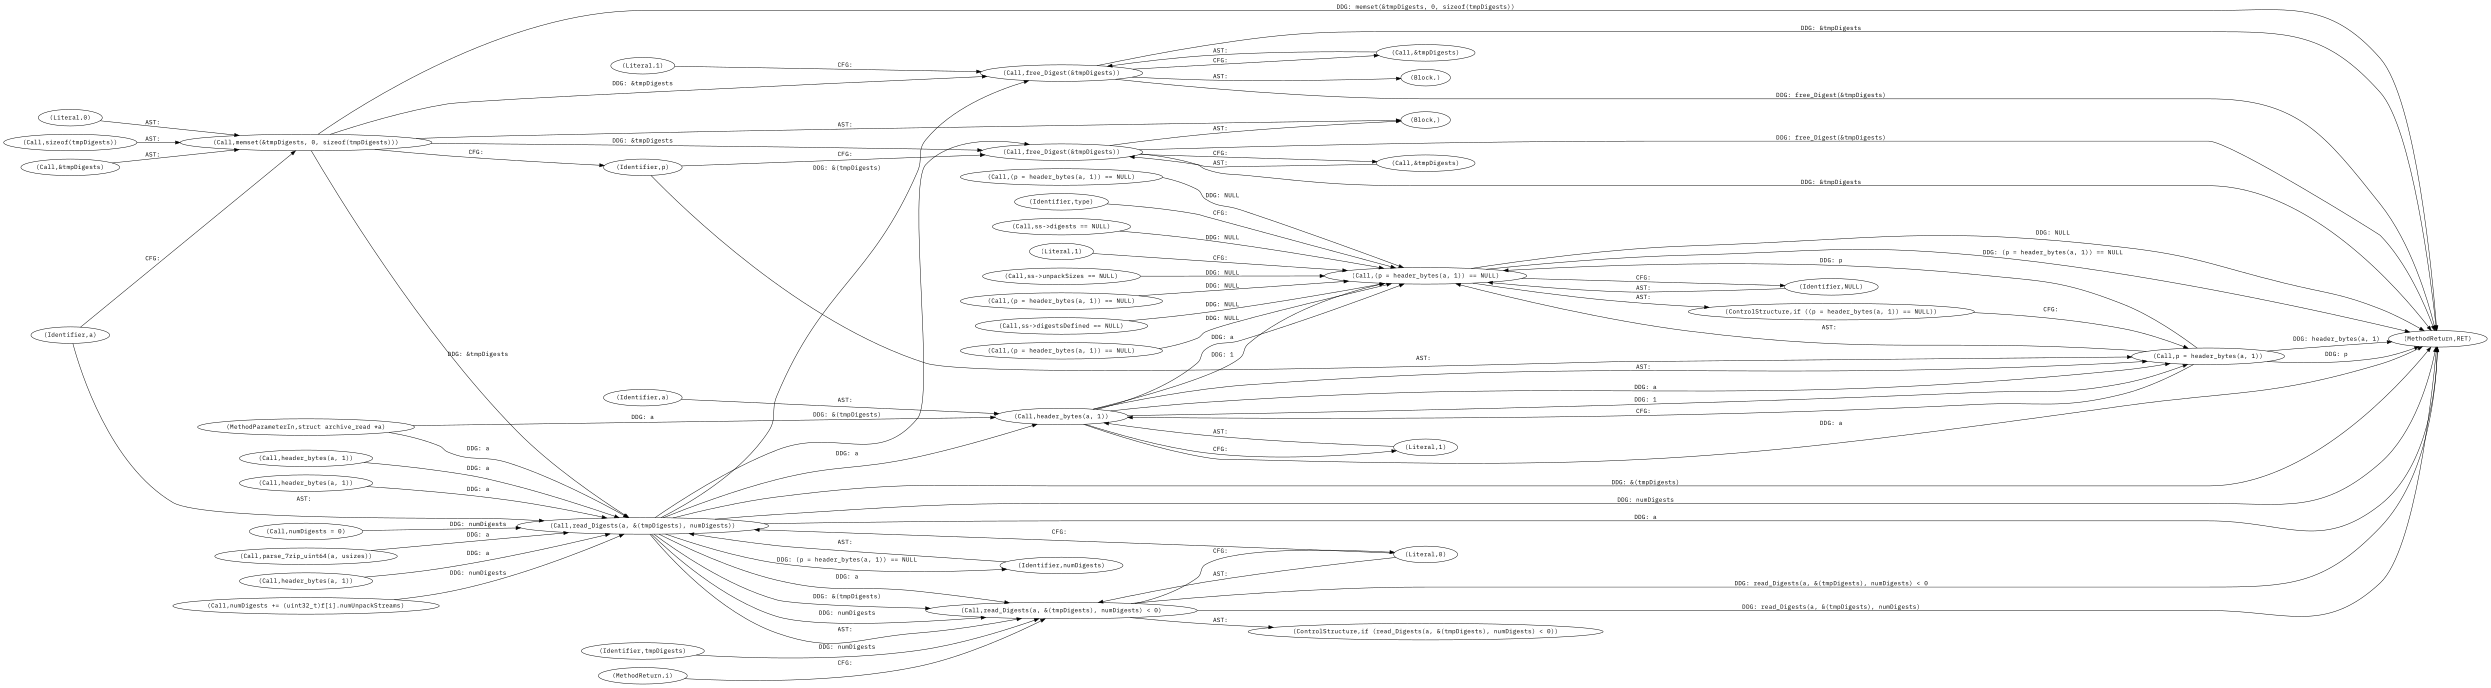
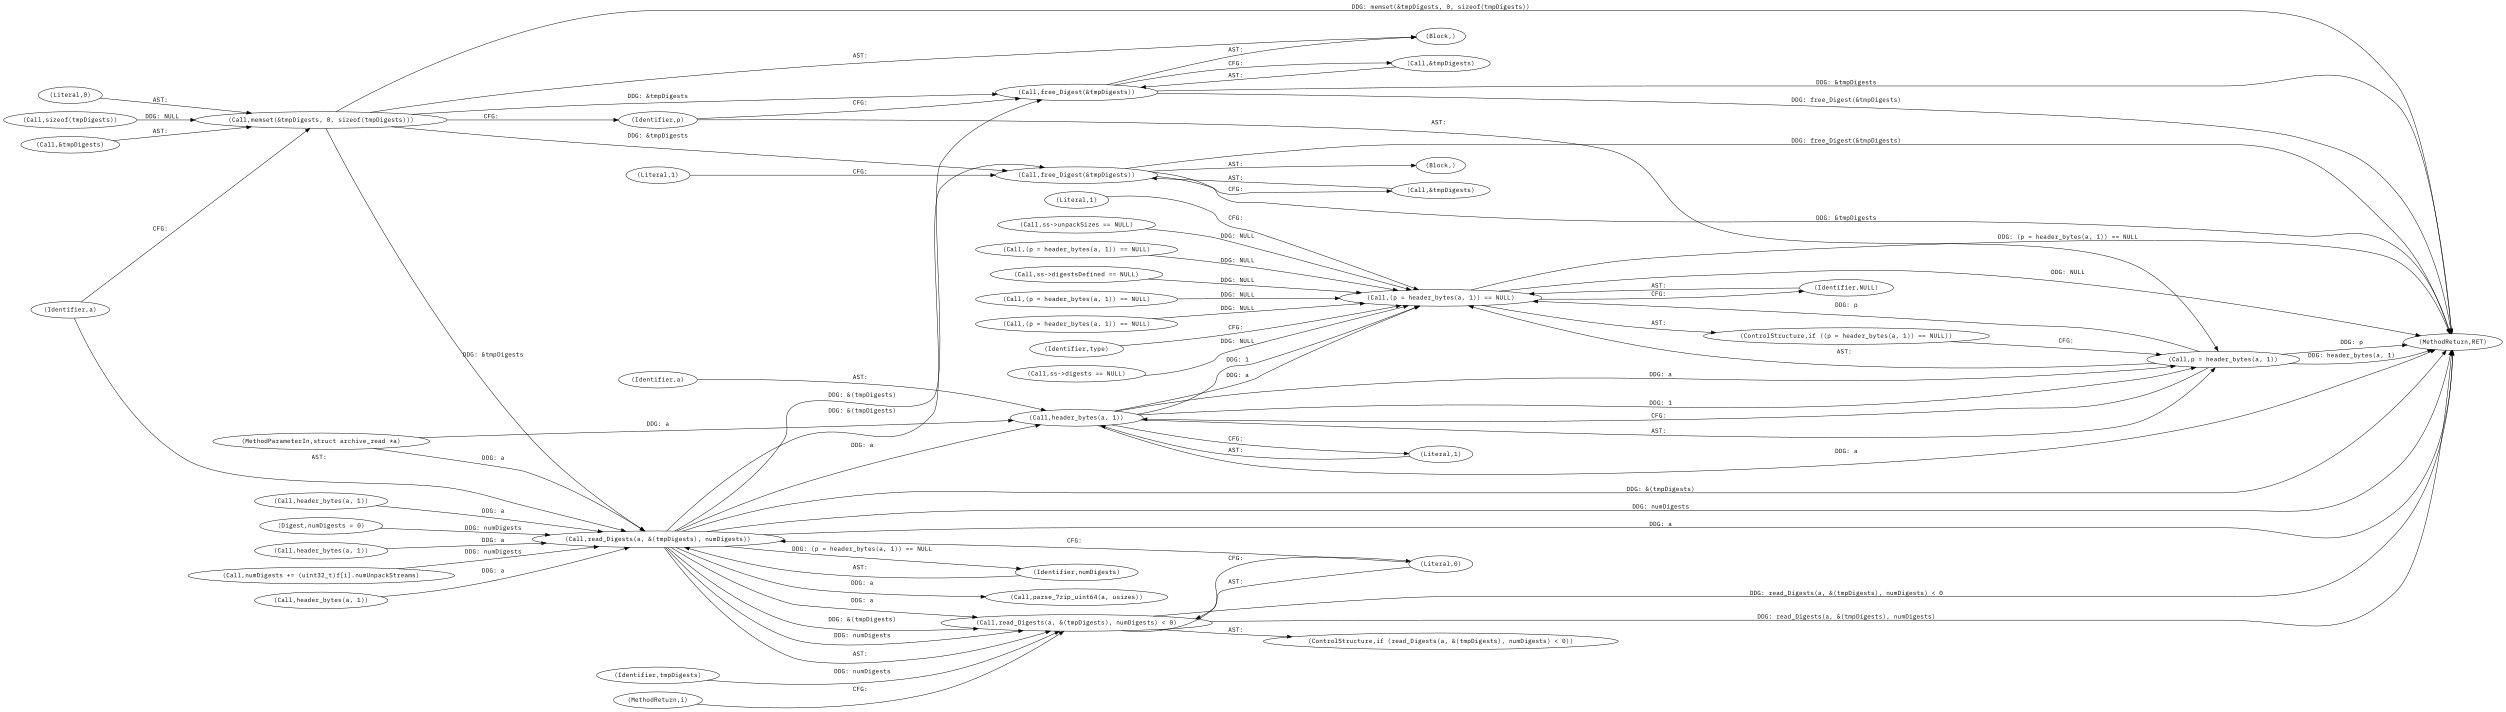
  digraph {
    fontname="IBM Plex Mono"
    rankdir=LR
    node [fontname="IBM Plex Mono"]
    edge [fontname="IBM Plex Mono"]
    n1 [label="(Call,memset(&tmpDigests, 0, sizeof(tmpDigests)))"]
    n2 [label="(Call,read_Digests(a, &(tmpDigests), numDigests))"]
    n3 [label="(Call,free_Digest(&tmpDigests))"]
    n4 [label="(Call,free_Digest(&tmpDigests))"]
    n5 [label="(MethodReturn,RET)"]
    n6 [label="(Block,)"]
    n7 [label="(Identifier,p)"]
    n8 [label="(Call,read_Digests(a, &(tmpDigests), numDigests) < 0)"]
    n9 [label="(Call,header_bytes(a, 1))"]
    n10 [label="(Identifier,numDigests)"]
    n11 [label="(Call,&tmpDigests)"]
    n12 [label="(Block,)"]
    n13 [label="(Call,&tmpDigests)"]
    n14 [label="(Call,sizeof(tmpDigests))"]
    n15 [label="(ControlStructure,if (read_Digests(a, &(tmpDigests), numDigests) < 0))"]
    n16 [label="(Literal,0)"]
    n17 [label="(Call,(p = header_bytes(a, 1)) == NULL)"]
    n18 [label="(Call,p = header_bytes(a, 1))"]
    n19 [label="(Literal,1)"]
    n20 [label="(ControlStructure,if ((p = header_bytes(a, 1)) == NULL))"]
    n21 [label="(Identifier,NULL)"]
    n22 [label="(Identifier,tmpDigests)"]
    n23 [label="(Call,&tmpDigests)"]
    n24 [label="(Call,ss->unpackSizes == NULL)"]
    n25 [label="(MethodReturn,i)"]
    n26 [label="(Identifier,a)"]
    n27 [label="(Call,(p = header_bytes(a, 1)) == NULL)"]
    n28 [label="(Call,ss->digestsDefined == NULL)"]
    n29 [label="(Call,header_bytes(a, 1))"]
    n30 [label="(Call,(p = header_bytes(a, 1)) == NULL)"]
    n31 [label="(Literal,1)"]
    n32 [label="(Literal,0)"]
-   n33 [label="(Call,numDigests = 0)"]
+   n33 [label="(Digest,numDigests = 0)"]
    n34 [label="(MethodParameterIn,struct archive_read *a)"]
    n35 [label="(Call,(p = header_bytes(a, 1)) == NULL)"]
    n36 [label="(Identifier,type)"]
    n37 [label="(Call,parse_7zip_uint64(a, usizes))"]
    n38 [label="(Call,header_bytes(a, 1))"]
    n39 [label="(Identifier,a)"]
    n40 [label="(Call,numDigests += (uint32_t)f[i].numUnpackStreams)"]
    n41 [label="(Call,ss->digests == NULL)"]
    n42 [label="(Call,header_bytes(a, 1))"]
    n43 [label="(Literal,1)"]
    n1 -> n2 [label="DDG: &tmpDigests"]
    n1 -> n3 [label="DDG: &tmpDigests"]
    n1 -> n4 [label="DDG: &tmpDigests"]
    n1 -> n5 [label="DDG: memset(&tmpDigests, 0, sizeof(tmpDigests))"]
    n1 -> n6 [label="AST: "]
    n1 -> n7 [label="CFG: "]
    n2 -> n3 [label="DDG: &(tmpDigests)"]
    n2 -> n4 [label="DDG: &(tmpDigests)"]
    n2 -> n5 [label="DDG: &(tmpDigests)"]
    n2 -> n5 [label="DDG: numDigests"]
    n2 -> n5 [label="DDG: a"]
    n2 -> n8 [label="AST: "]
    n2 -> n8 [label="DDG: a"]
    n2 -> n8 [label="DDG: &(tmpDigests)"]
    n2 -> n8 [label="DDG: numDigests"]
    n2 -> n9 [label="DDG: a"]
    n2 -> n10 [label="DDG: (p = header_bytes(a, 1)) == NULL"]
    n3 -> n5 [label="DDG: &tmpDigests"]
    n3 -> n5 [label="DDG: free_Digest(&tmpDigests)"]
    n3 -> n11 [label="CFG: "]
    n3 -> n12 [label="AST: "]
    n4 -> n5 [label="DDG: &tmpDigests"]
    n4 -> n5 [label="DDG: free_Digest(&tmpDigests)"]
    n4 -> n6 [label="AST: "]
    n4 -> n13 [label="CFG: "]
    n7 -> n4 [label="CFG: "]
    n7 -> n18 [label="AST: "]
    n8 -> n5 [label="DDG: read_Digests(a, &(tmpDigests), numDigests) < 0"]
    n8 -> n5 [label="DDG: read_Digests(a, &(tmpDigests), numDigests)"]
    n8 -> n15 [label="AST: "]
    n8 -> n16 [label="CFG: "]
    n9 -> n5 [label="DDG: a"]
    n9 -> n17 [label="DDG: a"]
    n9 -> n17 [label="DDG: 1"]
    n9 -> n18 [label="AST: "]
    n9 -> n18 [label="DDG: a"]
    n9 -> n18 [label="DDG: 1"]
    n9 -> n19 [label="CFG: "]
    n10 -> n2 [label="AST: "]
    n11 -> n3 [label="AST: "]
    n13 -> n4 [label="AST: "]
-   n14 -> n1 [label="AST: "]
+   n14 -> n1 [label="DDG: NULL"]
    n16 -> n2 [label="CFG: "]
    n16 -> n8 [label="AST: "]
    n17 -> n5 [label="DDG: (p = header_bytes(a, 1)) == NULL"]
    n17 -> n5 [label="DDG: NULL"]
    n17 -> n20 [label="AST: "]
    n17 -> n21 [label="CFG: "]
    n18 -> n5 [label="DDG: header_bytes(a, 1)"]
    n18 -> n5 [label="DDG: p"]
    n18 -> n9 [label="CFG: "]
    n18 -> n17 [label="AST: "]
    n18 -> n17 [label="DDG: p"]
    n19 -> n9 [label="AST: "]
    n20 -> n18 [label="CFG: "]
    n21 -> n17 [label="AST: "]
    n22 -> n8 [label="DDG: numDigests"]
    n23 -> n1 [label="AST: "]
    n24 -> n17 [label="DDG: NULL"]
    n25 -> n8 [label="CFG: "]
    n26 -> n1 [label="CFG: "]
    n26 -> n2 [label="AST: "]
    n27 -> n17 [label="DDG: NULL"]
    n28 -> n17 [label="DDG: NULL"]
    n29 -> n2 [label="DDG: a"]
    n30 -> n17 [label="DDG: NULL"]
    n31 -> n3 [label="CFG: "]
    n32 -> n1 [label="AST: "]
    n33 -> n2 [label="DDG: numDigests"]
    n34 -> n2 [label="DDG: a"]
    n34 -> n9 [label="DDG: a"]
    n35 -> n17 [label="DDG: NULL"]
    n36 -> n17 [label="CFG: "]
-   n37 -> n2 [label="DDG: a"]
+   n2 -> n37 [label="DDG: a"]
    n38 -> n2 [label="DDG: a"]
    n39 -> n9 [label="AST: "]
    n40 -> n2 [label="DDG: numDigests"]
    n41 -> n17 [label="DDG: NULL"]
    n42 -> n2 [label="DDG: a"]
    n43 -> n17 [label="CFG: "]
  }
